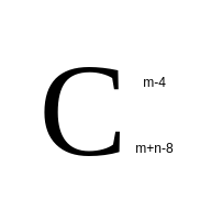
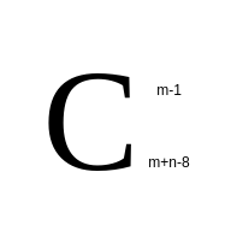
  <mxCell id="0" />
  <mxCell id="1" parent="0" />
  <mxCell id="2" value="C" style="text;html=1;align=center;verticalAlign=middle;resizable=0;points=[];autosize=1;strokeColor=none;fillColor=none;fontSize=120;fontFamily=Verdana;" vertex="1" parent="1"><mxGeometry x="20" y="20" width="110" height="160" as="geometry" /></mxCell>
- <mxCell id="3" value="m-4" style="text;html=1;align=center;verticalAlign=middle;resizable=0;points=[];autosize=1;strokeColor=none;fillColor=none;" vertex="1" parent="1"><mxGeometry x="120" y="60" width="40" height="30" as="geometry" /></mxCell>
+ <mxCell id="3" value="m-1" style="text;html=1;align=center;verticalAlign=middle;resizable=0;points=[];autosize=1;strokeColor=none;fillColor=none;" vertex="1" parent="1"><mxGeometry x="120" y="60" width="40" height="30" as="geometry" /></mxCell>
  <mxCell id="4" value="m+n-8" style="text;html=1;align=center;verticalAlign=middle;resizable=0;points=[];autosize=1;strokeColor=none;fillColor=none;" vertex="1" parent="1"><mxGeometry x="110" y="120" width="60" height="30" as="geometry" /></mxCell>
